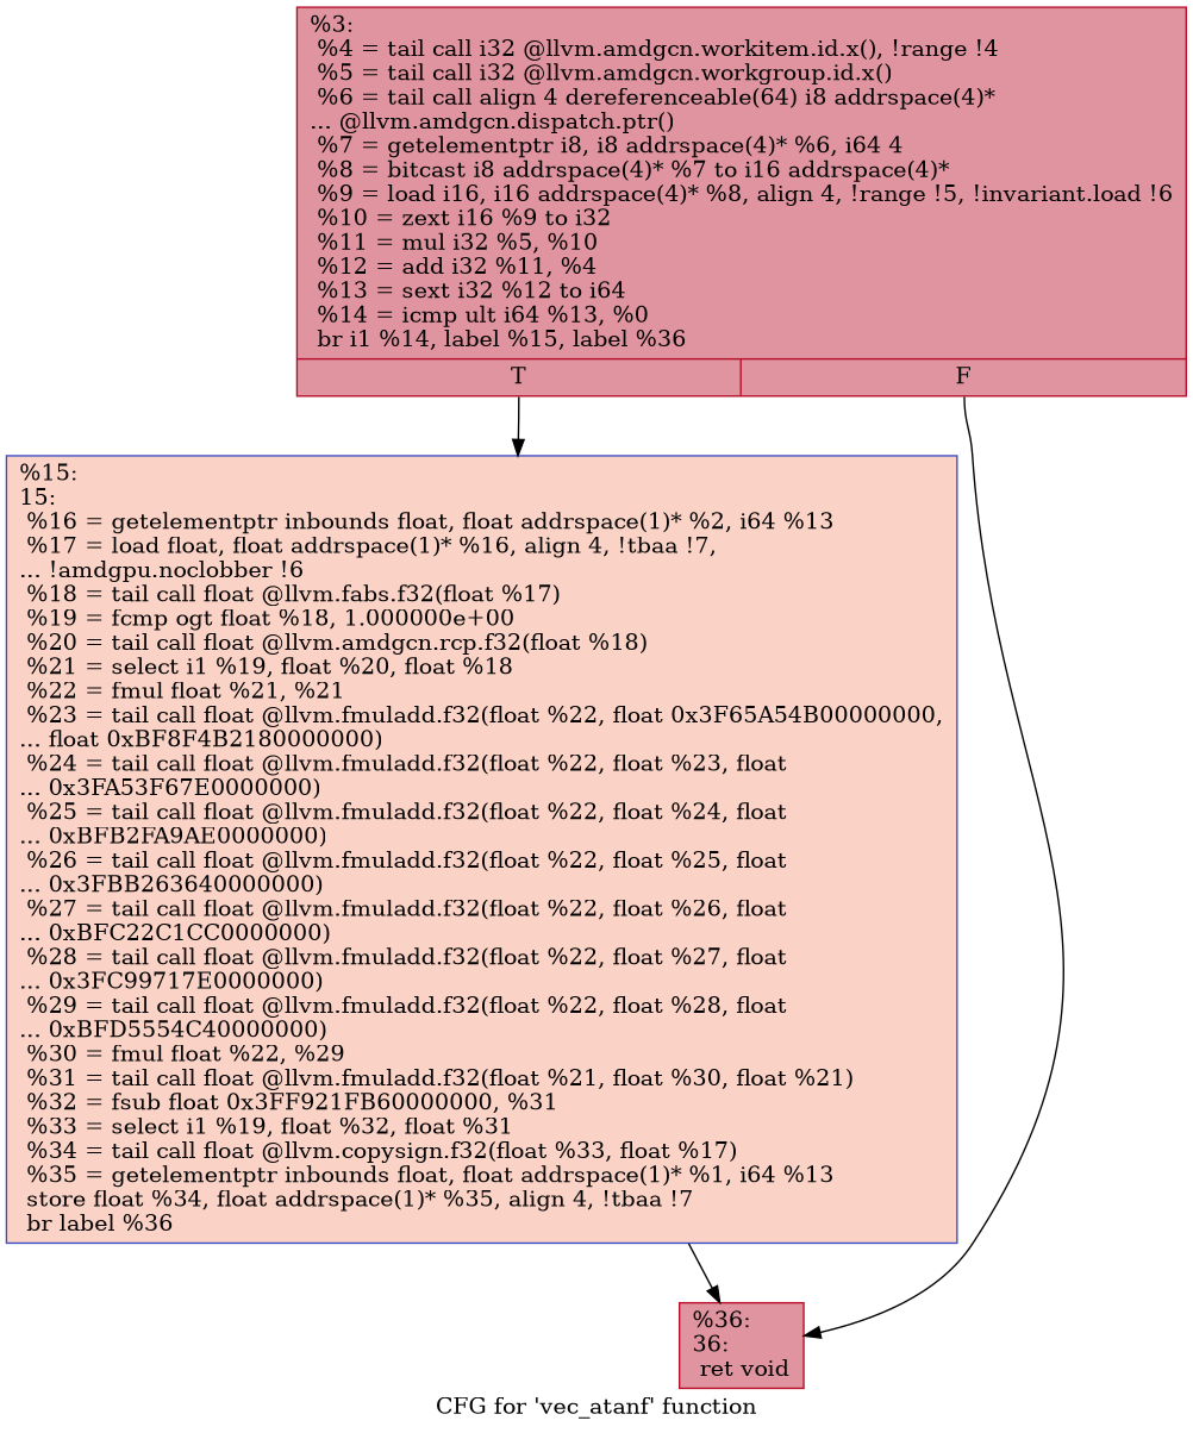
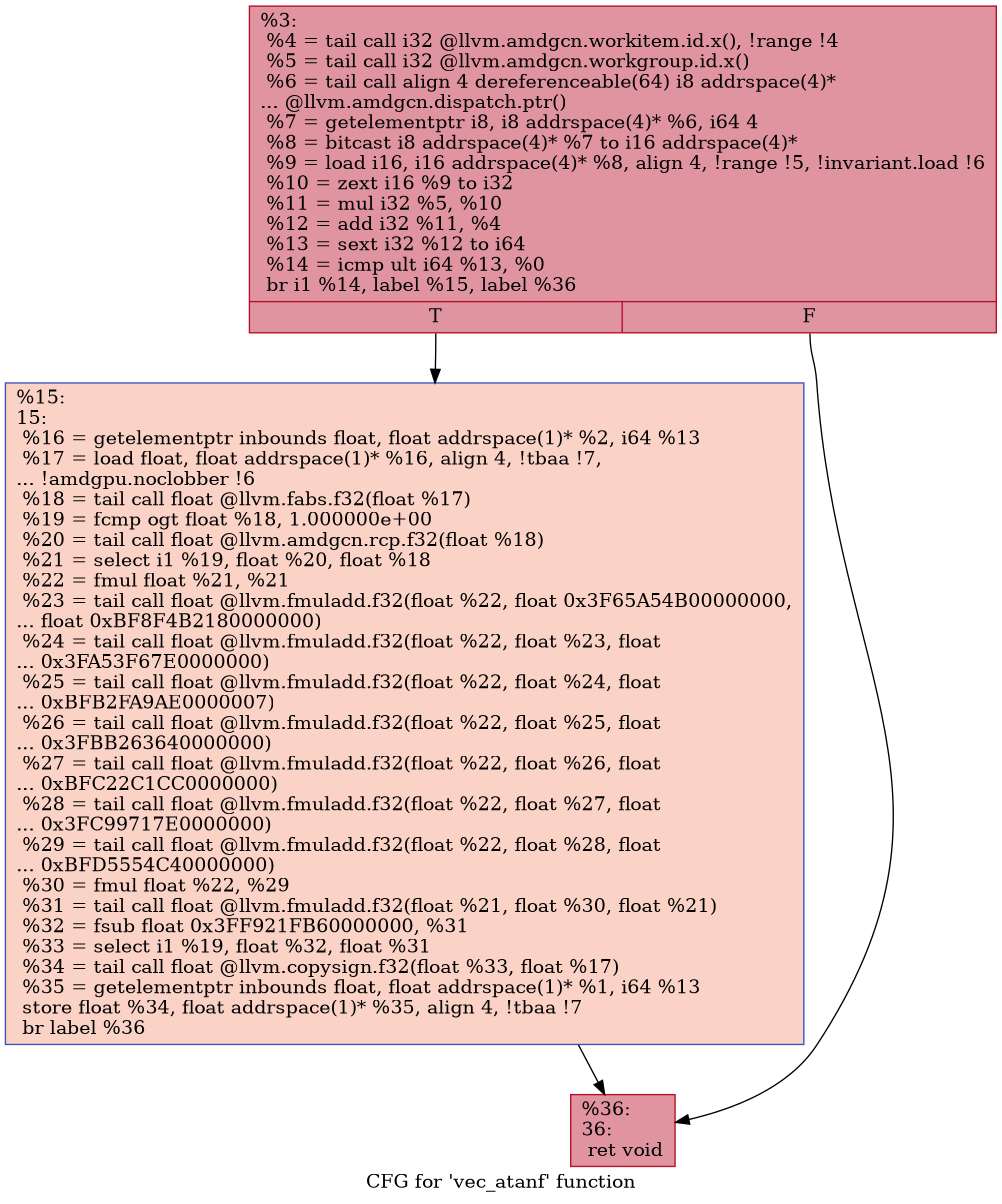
  digraph {
    label="CFG for 'vec_atanf' function"
    node [color="#b70d28ff" fillcolor="#b70d2870" shape=record style=filled]
    n1 [label="{%3:\l  %4 = tail call i32 @llvm.amdgcn.workitem.id.x(), !range !4\l  %5 = tail call i32 @llvm.amdgcn.workgroup.id.x()\l  %6 = tail call align 4 dereferenceable(64) i8 addrspace(4)*\l... @llvm.amdgcn.dispatch.ptr()\l  %7 = getelementptr i8, i8 addrspace(4)* %6, i64 4\l  %8 = bitcast i8 addrspace(4)* %7 to i16 addrspace(4)*\l  %9 = load i16, i16 addrspace(4)* %8, align 4, !range !5, !invariant.load !6\l  %10 = zext i16 %9 to i32\l  %11 = mul i32 %5, %10\l  %12 = add i32 %11, %4\l  %13 = sext i32 %12 to i64\l  %14 = icmp ult i64 %13, %0\l  br i1 %14, label %15, label %36\l|{<s0>T|<s1>F}}"]
-   n2 [color="#3d50c3ff" fillcolor="#f59c7d70" label="{%15:\l15:                                               \l  %16 = getelementptr inbounds float, float addrspace(1)* %2, i64 %13\l  %17 = load float, float addrspace(1)* %16, align 4, !tbaa !7,\l... !amdgpu.noclobber !6\l  %18 = tail call float @llvm.fabs.f32(float %17)\l  %19 = fcmp ogt float %18, 1.000000e+00\l  %20 = tail call float @llvm.amdgcn.rcp.f32(float %18)\l  %21 = select i1 %19, float %20, float %18\l  %22 = fmul float %21, %21\l  %23 = tail call float @llvm.fmuladd.f32(float %22, float 0x3F65A54B00000000,\l... float 0xBF8F4B2180000000)\l  %24 = tail call float @llvm.fmuladd.f32(float %22, float %23, float\l... 0x3FA53F67E0000000)\l  %25 = tail call float @llvm.fmuladd.f32(float %22, float %24, float\l... 0xBFB2FA9AE0000000)\l  %26 = tail call float @llvm.fmuladd.f32(float %22, float %25, float\l... 0x3FBB263640000000)\l  %27 = tail call float @llvm.fmuladd.f32(float %22, float %26, float\l... 0xBFC22C1CC0000000)\l  %28 = tail call float @llvm.fmuladd.f32(float %22, float %27, float\l... 0x3FC99717E0000000)\l  %29 = tail call float @llvm.fmuladd.f32(float %22, float %28, float\l... 0xBFD5554C40000000)\l  %30 = fmul float %22, %29\l  %31 = tail call float @llvm.fmuladd.f32(float %21, float %30, float %21)\l  %32 = fsub float 0x3FF921FB60000000, %31\l  %33 = select i1 %19, float %32, float %31\l  %34 = tail call float @llvm.copysign.f32(float %33, float %17)\l  %35 = getelementptr inbounds float, float addrspace(1)* %1, i64 %13\l  store float %34, float addrspace(1)* %35, align 4, !tbaa !7\l  br label %36\l}"]
+   n2 [color="#3d50c3ff" fillcolor="#f59c7d70" label="{%15:\l15:                                               \l  %16 = getelementptr inbounds float, float addrspace(1)* %2, i64 %13\l  %17 = load float, float addrspace(1)* %16, align 4, !tbaa !7,\l... !amdgpu.noclobber !6\l  %18 = tail call float @llvm.fabs.f32(float %17)\l  %19 = fcmp ogt float %18, 1.000000e+00\l  %20 = tail call float @llvm.amdgcn.rcp.f32(float %18)\l  %21 = select i1 %19, float %20, float %18\l  %22 = fmul float %21, %21\l  %23 = tail call float @llvm.fmuladd.f32(float %22, float 0x3F65A54B00000000,\l... float 0xBF8F4B2180000000)\l  %24 = tail call float @llvm.fmuladd.f32(float %22, float %23, float\l... 0x3FA53F67E0000000)\l  %25 = tail call float @llvm.fmuladd.f32(float %22, float %24, float\l... 0xBFB2FA9AE0000007)\l  %26 = tail call float @llvm.fmuladd.f32(float %22, float %25, float\l... 0x3FBB263640000000)\l  %27 = tail call float @llvm.fmuladd.f32(float %22, float %26, float\l... 0xBFC22C1CC0000000)\l  %28 = tail call float @llvm.fmuladd.f32(float %22, float %27, float\l... 0x3FC99717E0000000)\l  %29 = tail call float @llvm.fmuladd.f32(float %22, float %28, float\l... 0xBFD5554C40000000)\l  %30 = fmul float %22, %29\l  %31 = tail call float @llvm.fmuladd.f32(float %21, float %30, float %21)\l  %32 = fsub float 0x3FF921FB60000000, %31\l  %33 = select i1 %19, float %32, float %31\l  %34 = tail call float @llvm.copysign.f32(float %33, float %17)\l  %35 = getelementptr inbounds float, float addrspace(1)* %1, i64 %13\l  store float %34, float addrspace(1)* %35, align 4, !tbaa !7\l  br label %36\l}"]
    n3 [label="{%36:\l36:                                               \l  ret void\l}"]
    n1 -> n2 [tailport=s0]
    n1 -> n3 [tailport=s1]
    n2 -> n3
  }
